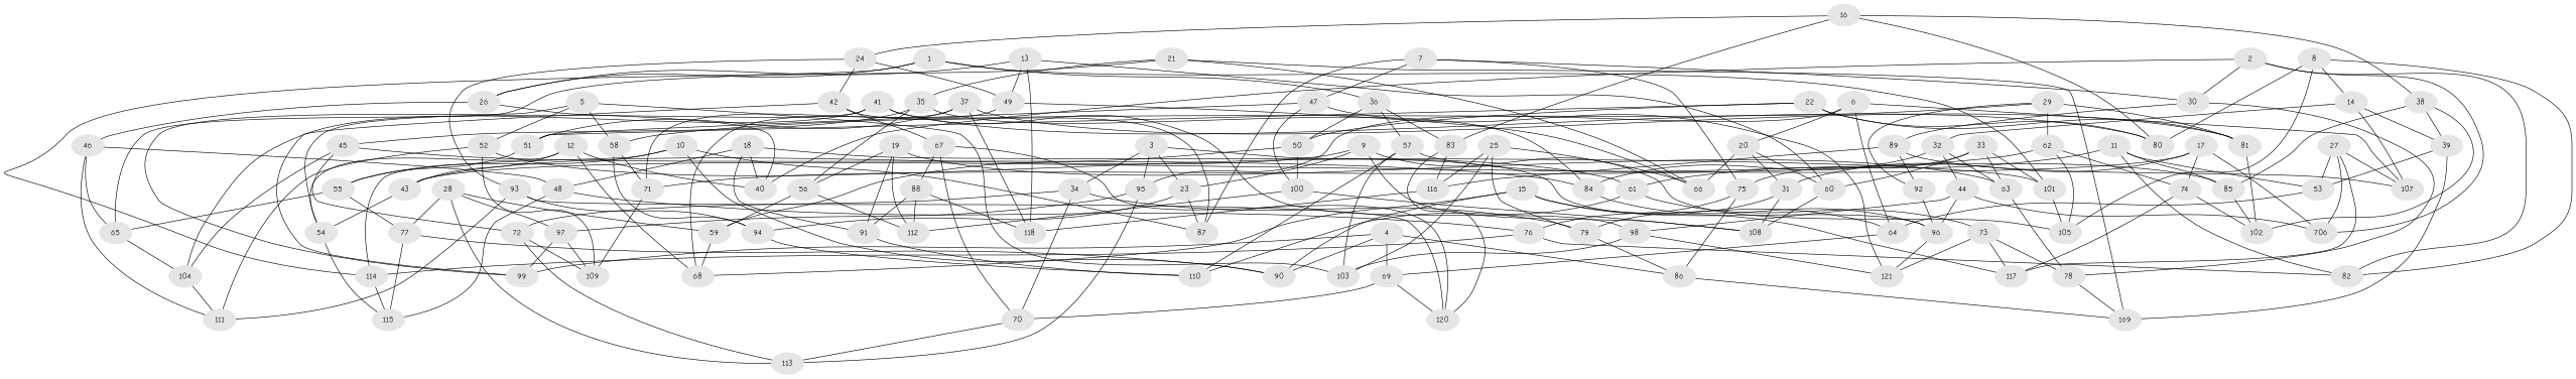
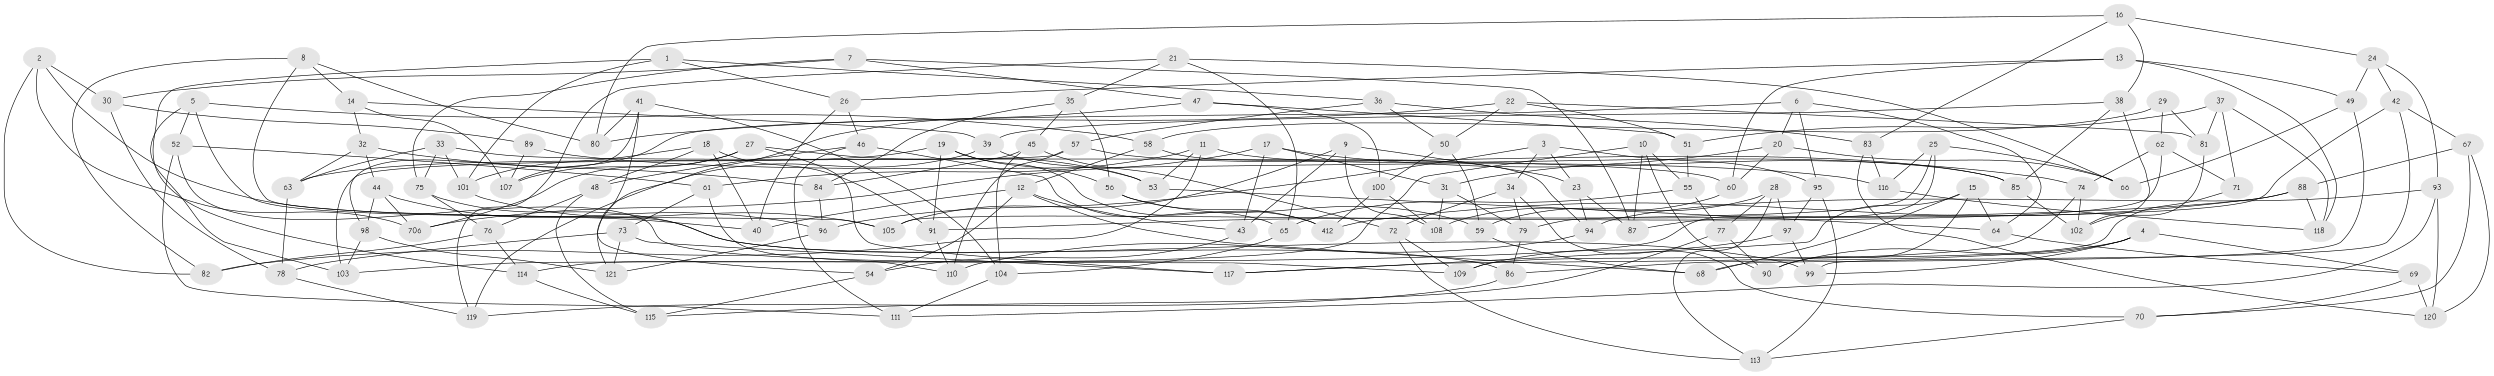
  graph {
    fontname="Comic Neue"
    node [color=gray90 fontname="Comic Neue" style=filled]
    edge [fontname="Comic Neue"]
    1
    26
    36
    101
    114
    40
    46
    83
    50
    57
    105
    115
    2
    30
    82
    n16 [label=706]
    78
    89
    3
    23
    34
    95
    96
    87
    94
    79
    70
    72
    97
    113
    121
    4
    69
    86
    90
    99
    120
-   119 [label=169]
+   119
    5
    52
    58
    103
    61
    111
    109
    71
    6
    20
    64
    107
    60
    31
    66
    7
    47
    75
    51
    100
    76
    8
    14
    80
    32
    39
    9
    43
    108
    54
    10
    55
    65
    77
    11
    53
    85
    110
    73
    102
    12
    68
    13
    49
    118
    63
    44
    84
    15
    117
    16
    24
    38
    42
    93
    116
    17
    74
    18
    48
    91
    19
    56
-   112
+   112 [label=412]
    59
    21
    35
    45
    104
    22
    81
    67
    25
    27
    28
    29
    62
-   92
    98
    33
    37
    41
    88
    1 -- 26
    1 -- 36
    1 -- 101
    1 -- 114
    26 -- 40
    26 -- 46
    36 -- 83
    36 -- 50
    36 -- 57
    101 -- 105
    114 -- 115
    46 -- 111
    46 -- 65
    46 -- 48
    83 -- 120
    83 -- 116
    50 -- 100
    50 -- 59
    57 -- 103
    57 -- 85
    57 -- 110
    2 -- 40
    2 -- 30
    2 -- 82
    2 -- n16
    30 -- 78
    30 -- 89
    78 -- 119
    89 -- 107
    89 -- 116
-   89 -- 92
    3 -- 23
    3 -- 34
    3 -- 95
    3 -- 96
    23 -- 87
    23 -- 94
    34 -- 79
    34 -- 70
    34 -- 72
    95 -- 97
    95 -- 113
    96 -- 121
    94 -- 110
    79 -- 86
    70 -- 113
    72 -- 113
    72 -- 109
    97 -- 99
    97 -- 109
    4 -- 69
    4 -- 86
    4 -- 90
    4 -- 99
    69 -- 70
    69 -- 120
    86 -- 119
    5 -- 99
    5 -- 52
    5 -- 58
    5 -- 103
    52 -- 61
    52 -- 111
    52 -- 109
    58 -- 94
-   58 -- 71
+   58 -- 12
    61 -- 110
    61 -- 73
    71 -- 109
    6 -- 95
    6 -- 20
    6 -- 64
    6 -- 107
    20 -- 60
    20 -- 31
    20 -- 66
    64 -- 69
    60 -- 108
    31 -- 79
    31 -- 108
    7 -- 30
    7 -- 87
    7 -- 47
    7 -- 75
    47 -- 121
    47 -- 51
    47 -- 100
    75 -- 86
    75 -- 76
    51 -- 55
    100 -- 108
    100 -- 112
    76 -- 114
    76 -- 82
    8 -- 105
    8 -- 82
    8 -- 14
    8 -- 80
    14 -- 107
    14 -- 32
    14 -- 39
    32 -- 63
    32 -- 44
    32 -- 84
    39 -- 119
    39 -- 53
    9 -- 105
    9 -- 23
    9 -- 43
    9 -- 108
    43 -- 54
    54 -- 115
    10 -- 114
    10 -- 87
    10 -- 90
    10 -- 55
    55 -- 65
    55 -- 77
    65 -- 104
    77 -- 115
    77 -- 90
    11 -- 82
    11 -- 61
    11 -- 53
    11 -- 85
    53 -- 64
    85 -- 102
    73 -- 78
    73 -- 121
    73 -- 117
    12 -- 40
    12 -- 43
    12 -- 54
    12 -- 68
    13 -- 26
    13 -- 60
    13 -- 49
    13 -- 118
    49 -- 66
    49 -- 68
    63 -- 78
    44 -- n16
    44 -- 96
    44 -- 98
    84 -- 96
    15 -- 90
    15 -- 64
    15 -- 68
    15 -- 117
    16 -- 83
    16 -- 80
    16 -- 24
    16 -- 38
    24 -- 49
    24 -- 42
    24 -- 93
    38 -- 39
    38 -- 85
    38 -- 102
    42 -- 87
    42 -- 99
    42 -- 67
    93 -- 94
    93 -- 120
    93 -- 111
    116 -- 118
    17 -- n16
    17 -- 31
    17 -- 43
    17 -- 74
    74 -- 102
    74 -- 117
    18 -- 101
    18 -- 40
    18 -- 48
    18 -- 91
    48 -- 115
    48 -- 76
    91 -- 110
    19 -- 63
    19 -- 91
    19 -- 56
    19 -- 112
    56 -- 112
    56 -- 59
    59 -- 68
    21 -- 119
    21 -- 66
    21 -- 65
    21 -- 35
    35 -- 84
    35 -- 56
    35 -- 45
    45 -- 72
    45 -- 84
    45 -- 104
    104 -- 111
    22 -- 50
    22 -- 51
    22 -- 80
    22 -- 81
    81 -- 102
    67 -- 70
    67 -- 120
    67 -- 88
    25 -- 79
    25 -- 103
    25 -- 66
    25 -- 116
    27 -- n16
    27 -- 107
    27 -- 53
    27 -- 117
    28 -- 97
    28 -- 113
    28 -- 77
    28 -- 59
    29 -- 58
    29 -- 81
    29 -- 62
-   29 -- 92
    62 -- 105
    62 -- 71
    62 -- 74
-   92 -- 96
    98 -- 121
    98 -- 103
    33 -- 101
    33 -- 60
    33 -- 75
    33 -- 63
    37 -- 71
    37 -- 51
    37 -- 118
    37 -- 81
    41 -- 80
    41 -- 54
    41 -- 104
    41 -- 98
    88 -- 118
    88 -- 91
    88 -- 112
  }
